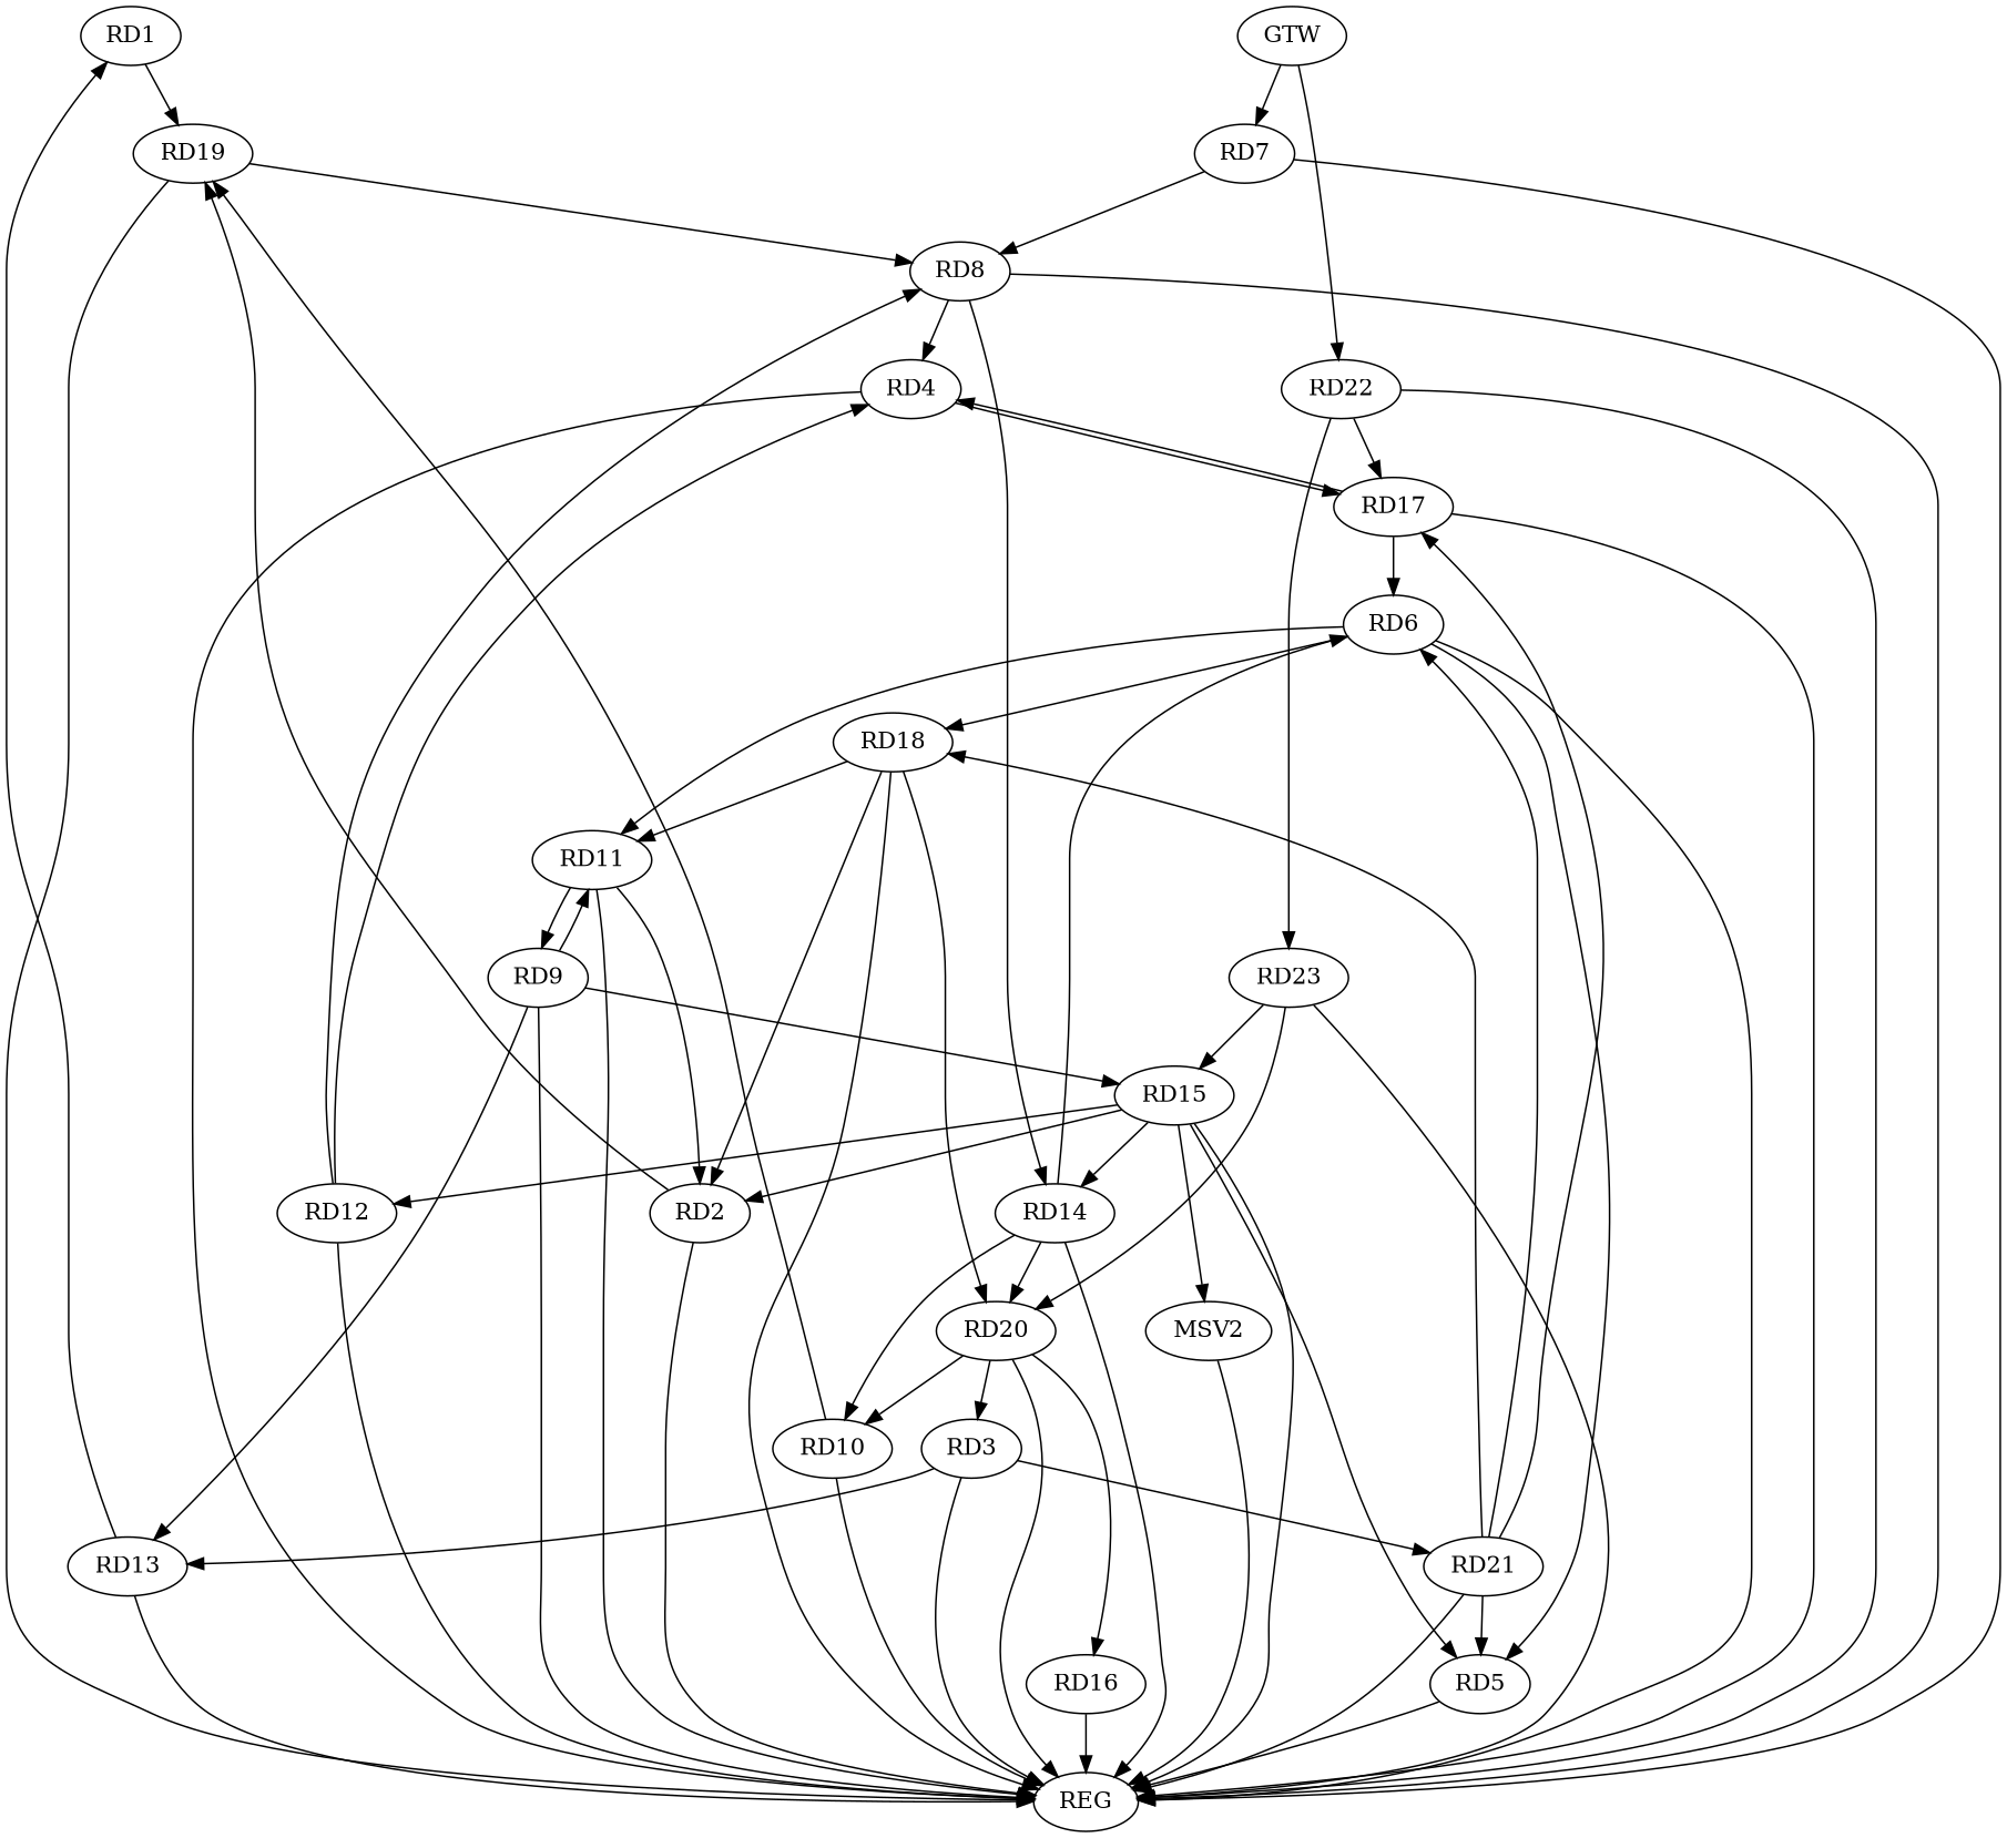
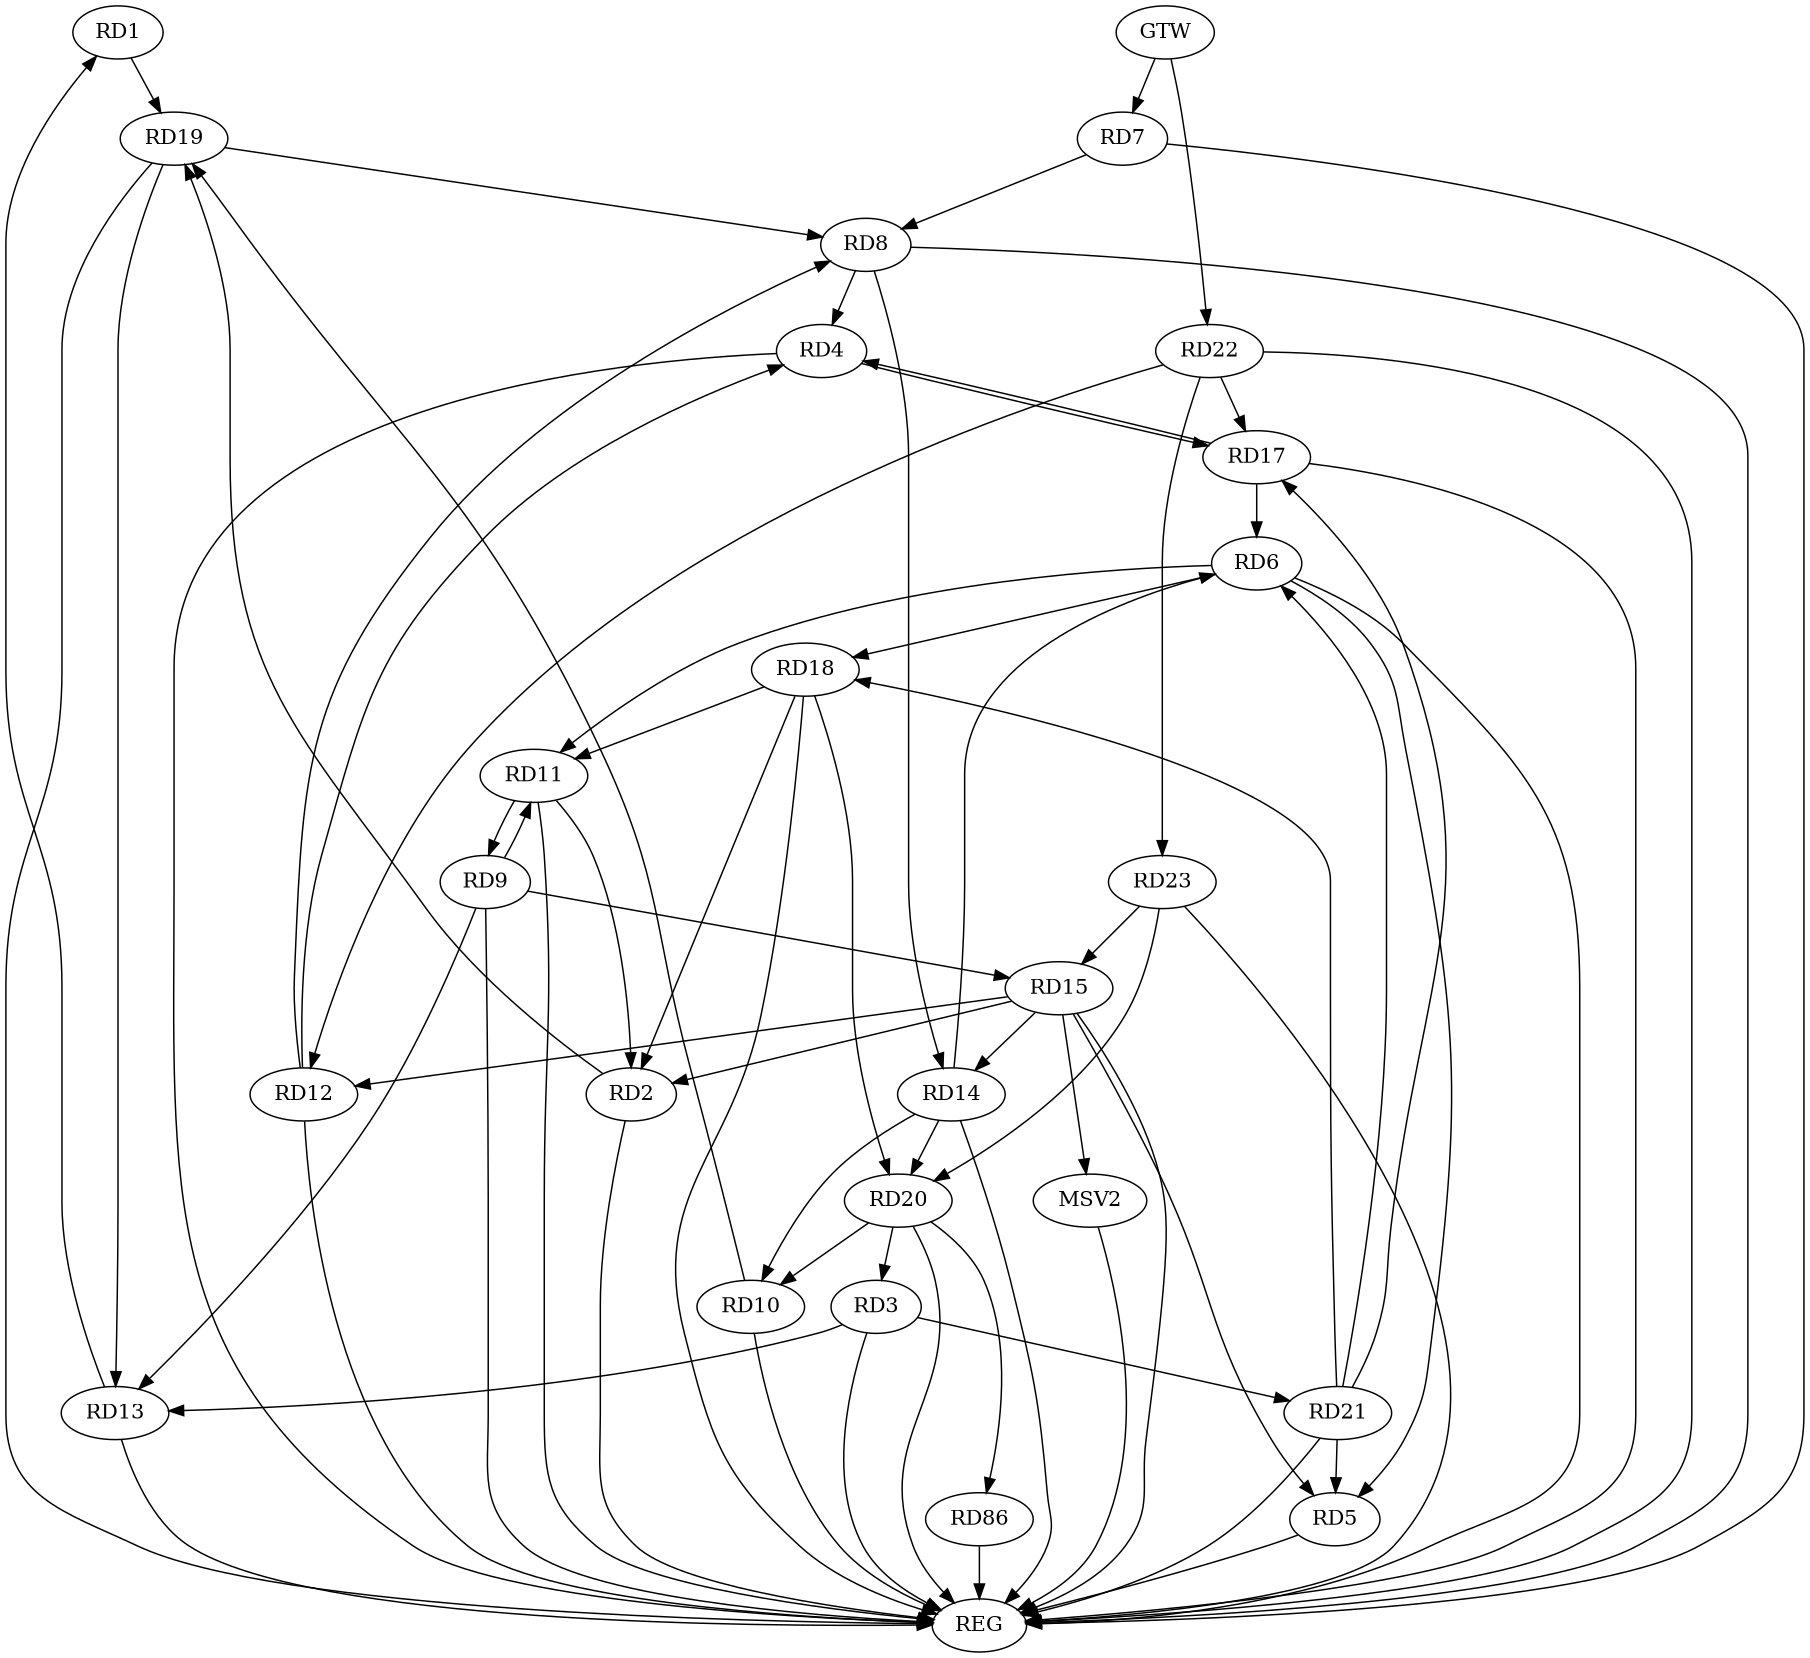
  strict digraph {
    n1 [label=RD1]
    n2 [label=RD19]
    n3 [label=REG]
    n4 [label=RD13]
    n5 [label=RD8]
    n6 [label=RD2]
    n7 [label=RD3]
    n8 [label=RD21]
    n9 [label=RD17]
    n10 [label=RD5]
    n11 [label=RD6]
    n12 [label=RD18]
    n13 [label=RD4]
    n14 [label=RD11]
    n15 [label=RD9]
    n16 [label=RD20]
    n17 [label=RD7]
    n18 [label=RD14]
    n19 [label=RD10]
    n20 [label=RD15]
    n21 [label=RD12]
    n22 [label=MSV2]
-   n23 [label=RD16]
+   n23 [label=RD86]
    n24 [label=RD22]
    n25 [label=RD23]
    n26 [label=GTW]
    n1 -> n2
    n2 -> n3
+   n2 -> n4
    n2 -> n5
    n4 -> n1
    n4 -> n3
    n5 -> n3
    n5 -> n13
    n5 -> n18
    n6 -> n2
    n6 -> n3
    n7 -> n3
    n7 -> n4
    n7 -> n8
    n8 -> n3
    n8 -> n9
    n8 -> n10
    n8 -> n11
    n8 -> n12
    n9 -> n3
    n9 -> n11
    n9 -> n13
    n10 -> n3
    n11 -> n3
    n11 -> n10
    n11 -> n12
    n11 -> n14
    n12 -> n3
    n12 -> n6
    n12 -> n14
    n12 -> n16
    n13 -> n3
    n13 -> n9
    n14 -> n3
    n14 -> n6
    n14 -> n15
    n15 -> n3
    n15 -> n4
    n15 -> n14
    n15 -> n20
    n16 -> n3
    n16 -> n7
    n16 -> n19
    n16 -> n23
    n17 -> n3
    n17 -> n5
    n18 -> n3
    n18 -> n11
    n18 -> n16
    n18 -> n19
    n19 -> n2
    n19 -> n3
    n20 -> n3
    n20 -> n6
    n20 -> n10
    n20 -> n18
    n20 -> n21
    n20 -> n22
    n21 -> n3
    n21 -> n5
    n21 -> n13
    n22 -> n3
    n23 -> n3
    n24 -> n3
    n24 -> n9
+   n24 -> n21
    n24 -> n25
    n25 -> n3
    n25 -> n16
    n25 -> n20
    n26 -> n17
    n26 -> n24
  }
